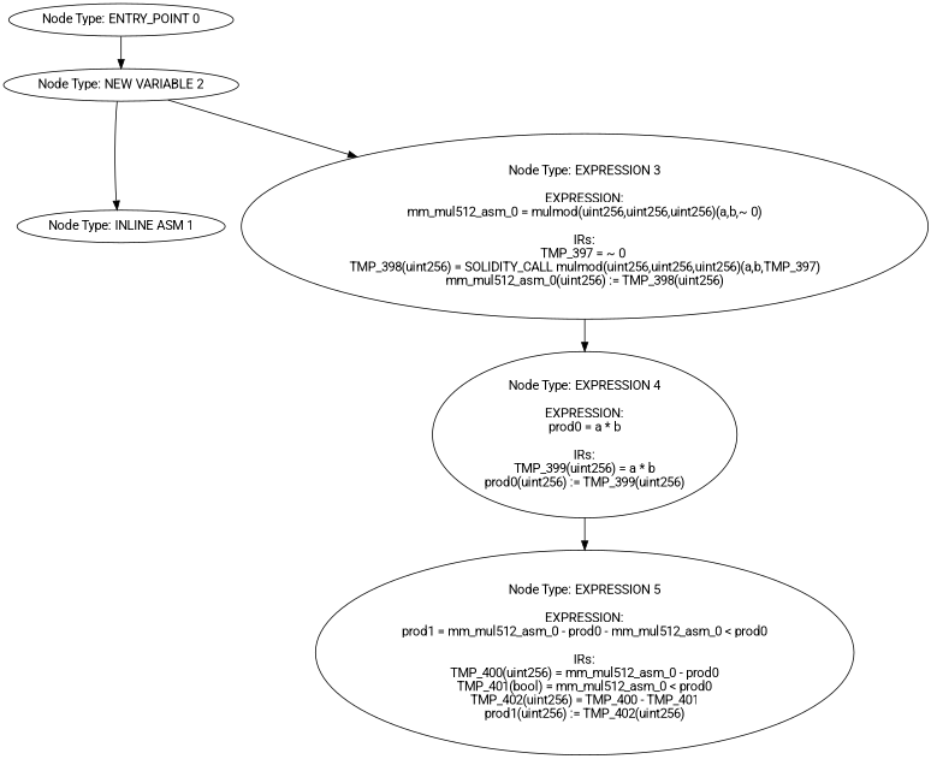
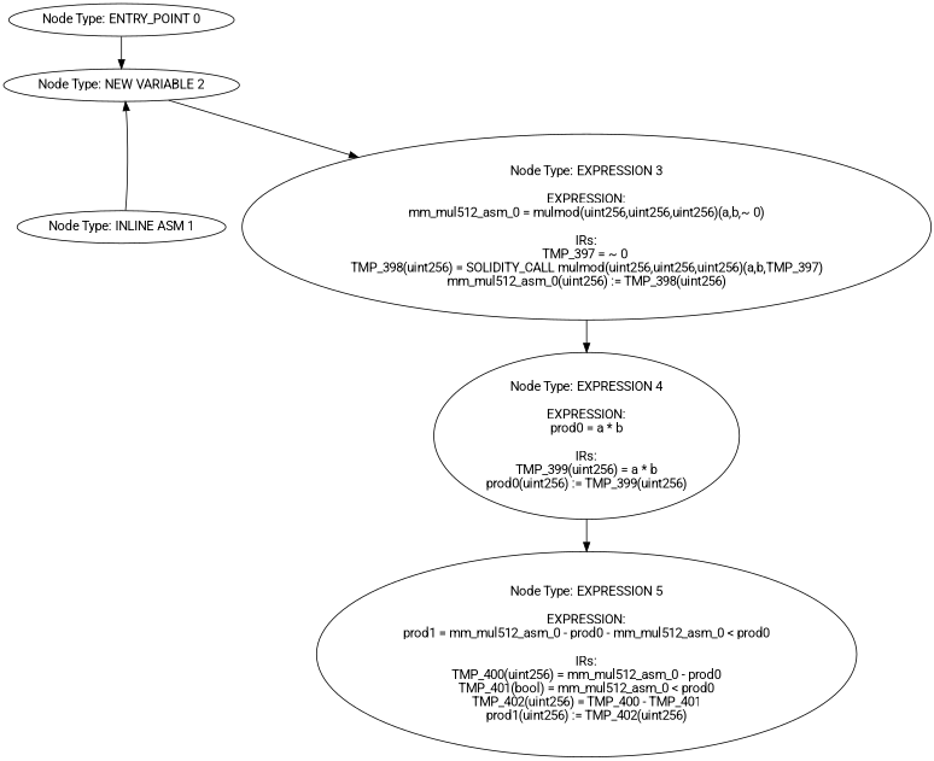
  digraph {
    fontname=Roboto
    node [fontname=Roboto]
    edge [fontname=Roboto]
    n1 [label="Node Type: ENTRY_POINT 0\n"]
    n2 [label="Node Type: NEW VARIABLE 2\n"]
    n3 [label="Node Type: INLINE ASM 1\n"]
    n4 [label="Node Type: EXPRESSION 3\n\nEXPRESSION:\nmm_mul512_asm_0 = mulmod(uint256,uint256,uint256)(a,b,~ 0)\n\nIRs:\nTMP_397 = ~ 0 \nTMP_398(uint256) = SOLIDITY_CALL mulmod(uint256,uint256,uint256)(a,b,TMP_397)\nmm_mul512_asm_0(uint256) := TMP_398(uint256)"]
    n5 [label="Node Type: EXPRESSION 4\n\nEXPRESSION:\nprod0 = a * b\n\nIRs:\nTMP_399(uint256) = a * b\nprod0(uint256) := TMP_399(uint256)"]
    n6 [label="Node Type: EXPRESSION 5\n\nEXPRESSION:\nprod1 = mm_mul512_asm_0 - prod0 - mm_mul512_asm_0 < prod0\n\nIRs:\nTMP_400(uint256) = mm_mul512_asm_0 - prod0\nTMP_401(bool) = mm_mul512_asm_0 < prod0\nTMP_402(uint256) = TMP_400 - TMP_401\nprod1(uint256) := TMP_402(uint256)"]
    n1 -> n2
    n2 -> n4
-   n2 -> n3
+   n3 -> n2
    n4 -> n5
    n5 -> n6
  }
